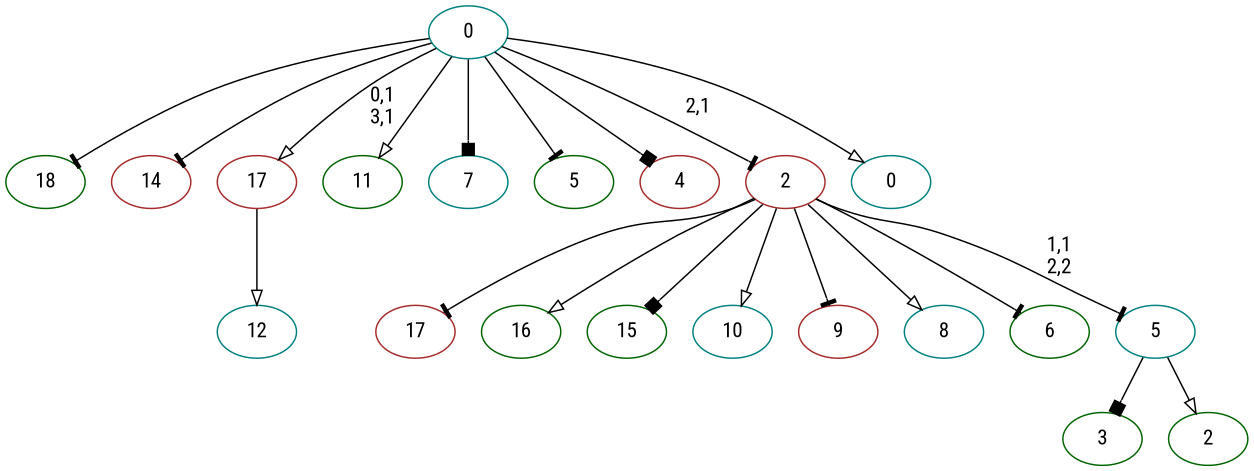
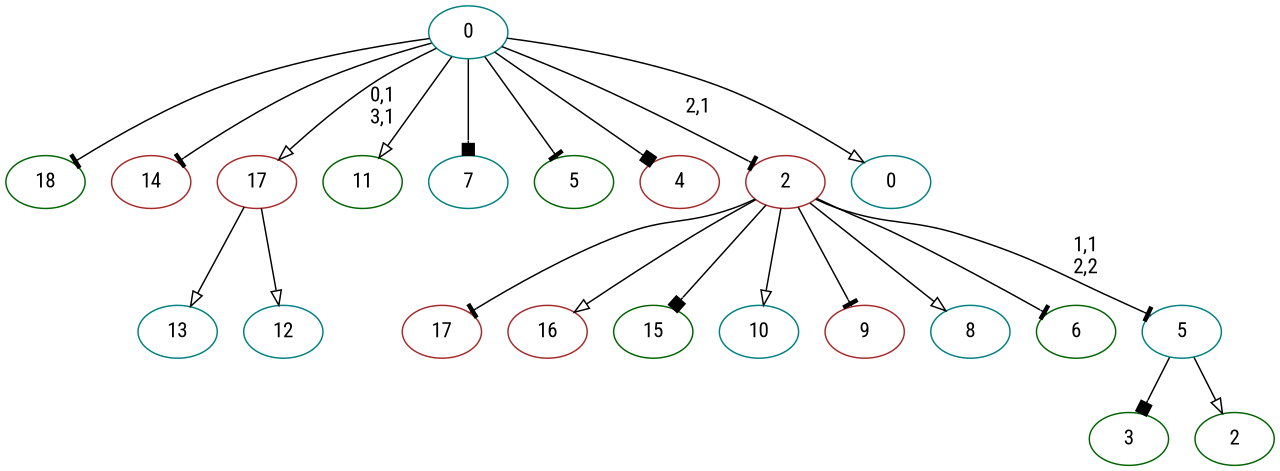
  digraph {
    fontname="Roboto Condensed"
    node [color=darkgreen fontname="Roboto Condensed"]
    edge [arrowhead=onormal fontname="Roboto Condensed"]
    n1 [label=18]
    n2 [color=brown label=17]
-   n3 [label=16]
+   n3 [color=brown label=16]
    n4 [label=15]
    n5 [color=brown label=14]
+   n6 [color=teal label=13]
    n7 [color=teal label=12]
    17 [color=brown]
    n9 [label=11]
    n10 [color=teal label=10]
    n11 [color=brown label=9]
    n12 [color=teal label=8]
    n13 [color=teal label=7]
    n14 [label=6]
    n15 [label=5]
    n16 [color=brown label=4]
    n17 [label=3]
    n18 [label=2]
    5 [color=teal]
    2 [color=brown]
    n21 [color=teal label=0]
    0 [color=teal]
+   17 -> n6
    17 -> n7
    5 -> n17 [arrowhead=box]
    5 -> n18
    2 -> n2 [arrowhead=tee]
    2 -> n3
    2 -> n4 [arrowhead=box]
    2 -> n10
    2 -> n11 [arrowhead=tee]
    2 -> n12
    2 -> n14 [arrowhead=tee]
    2 -> 5 [arrowhead=tee label="1,1\n2,2"]
    0 -> n1 [arrowhead=tee]
    0 -> n5 [arrowhead=tee]
    0 -> 17 [label="0,1\n3,1"]
    0 -> n9
    0 -> n13 [arrowhead=box]
    0 -> n15 [arrowhead=tee]
    0 -> n16 [arrowhead=box]
    0 -> 2 [arrowhead=tee label="2,1"]
    0 -> n21
  }
